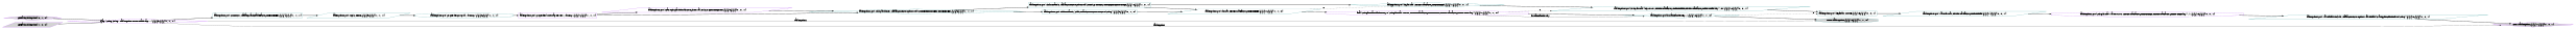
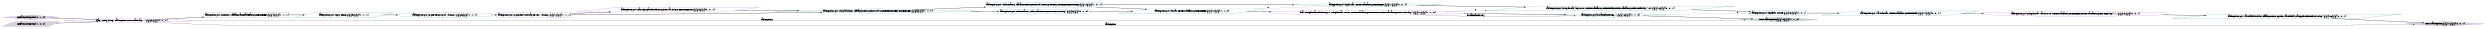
  digraph {
    rankdir=LR
    node [color=teal fillcolor=white shape=parallelogram style=filled]
    edge [style=bold]
    n1 [label="tableOptions.put(\"sink.semantic\",KafkaConnectorOptionsUtil.SINK_SEMANTIC_VALUE_EXACTLY_ONCE)@@@10@@@['1', '0', '1']" shape=box]
    n2 [label="tableOptions.put(\"key.format\",TestFormatFactory.IDENTIFIER)@@@11@@@['0', '0', '1']" shape=diamond]
    n3 [label="tableOptions.put(\"format\",TestFormatFactory.IDENTIFIER)@@@10@@@['1', '1', '0']"]
    n4 [label="tableOptions.put(String.format(\"key.%s.%s\",TestFormatFactory.IDENTIFIER,TestFormatFactory.DELIMITER.key()),\"#\")@@@12@@@['0', '0', '1']"]
    n5 [color=purple label="final String formatDelimiterKey = String.format(\"%s.%s\",TestFormatFactory.IDENTIFIER,TestFormatFactory.DELIMITER.key())@@@11@@@['1', '1', '0']" shape=octagon]
    n6 [label="tableOptions.put(\"key.fields\",NAME)@@@13@@@['0', '0', '1']" shape=box]
    n7 [label="tableOptions.put(\"value.format\",TestFormatFactory.IDENTIFIER)@@@14@@@['0', '0', '1']"]
    n8 [color=purple label="Map<String,String> tableOptions = new HashMap<>()@@@3@@@['1', '1', '1']" shape=diamond]
    n9 [label="tableOptions.put(\"connector\",KafkaDynamicTableFactory.IDENTIFIER)@@@4@@@['1', '1', '1']" shape=box]
    n10 [color=purple fillcolor=lightgray label="return tableOptions@@@17@@@['0', '0', '1']" shape=diamond]
-   n11 [fillcolor=lightgray label="return tableOptions@@@13@@@['1', '1', '0']" shape=octagon]
+   n11 [fillcolor=lightgray label="return tableOptions@@@13@@@['1', '1', '0']" shape=diamond]
    n12 [label="tableOptions.put(\"topic\",TOPIC)@@@5@@@['1', '1', '1']"]
    n13 [color=purple label="tableOptions.put(String.format(\"value.%s.%s\",TestFormatFactory.IDENTIFIER,TestFormatFactory.DELIMITER.key()),\"|\")@@@15@@@['0', '0', '1']" shape=octagon]
    n14 [label="tableOptions.put(\"value.fields-include\",KafkaConnectorOptions.ValueFieldsStrategy.EXCEPT_KEY.toString())@@@16@@@['0', '0', '1']"]
    n15 [label="tableOptions.put(\"properties.group.id\",\"dummy\")@@@6@@@['1', '1', '1']" shape=octagon]
    n16 [label="tableOptions.put(formatDelimiterKey,\",\")@@@12@@@['1', '1', '0']" shape=diamond]
    n17 [color=purple label="tableOptions.put(\"properties.bootstrap.servers\",\"dummy\")@@@7@@@['1', '1', '1']" shape=box]
    n18 [color=purple label="tableOptions.put(\"scan.topic-partition-discovery.interval\",DISCOVERY_INTERVAL)@@@8@@@['0', '0', '1']"]
    n19 [label="tableOptions.put(\"sink.partitioner\",KafkaConnectorOptionsUtil.SINK_PARTITIONER_VALUE_FIXED)@@@9@@@['1', '1', '1']" shape=diamond]
    n20 [label="tableOptions.put(\"sink.semantic\",SinkSemantic.EXACTLY_ONCE.toString())@@@9@@@['0', '1', '0']" shape=box]
    n21 [color=purple fillcolor=lightgray label="getBasicSinkOptions['0', '1', '0']" shape=diamond]
    n22 [color=purple fillcolor=lightgray label="getBasicSinkOptions['1', '0', '0']"]
    n1 -> n2
    n1 -> n3
    n2 -> n4
    n3 -> n2 [label=0 style=dashed]
    n3 -> n5
    n4 -> n6
    n5 -> n4 [label=0 style=dashed]
    n5 -> n16
    n5 -> n16 [label=formatDelimiterKey style=solid]
    n6 -> n7
    n7 -> n13
    n8 -> n9
    n8 -> n10 [label=tableOptions style=solid]
    n8 -> n11 [label=tableOptions style=solid]
    n9 -> n12
    n12 -> n15
    n13 -> n14
    n14 -> n10
    n15 -> n17
    n16 -> n6 [label=0 style=dashed]
    n16 -> n11
    n17 -> n18
    n17 -> n19
    n18 -> n19
    n19 -> n1
    n19 -> n20
    n20 -> n3
    n21 -> n8
    n22 -> n8
  }
